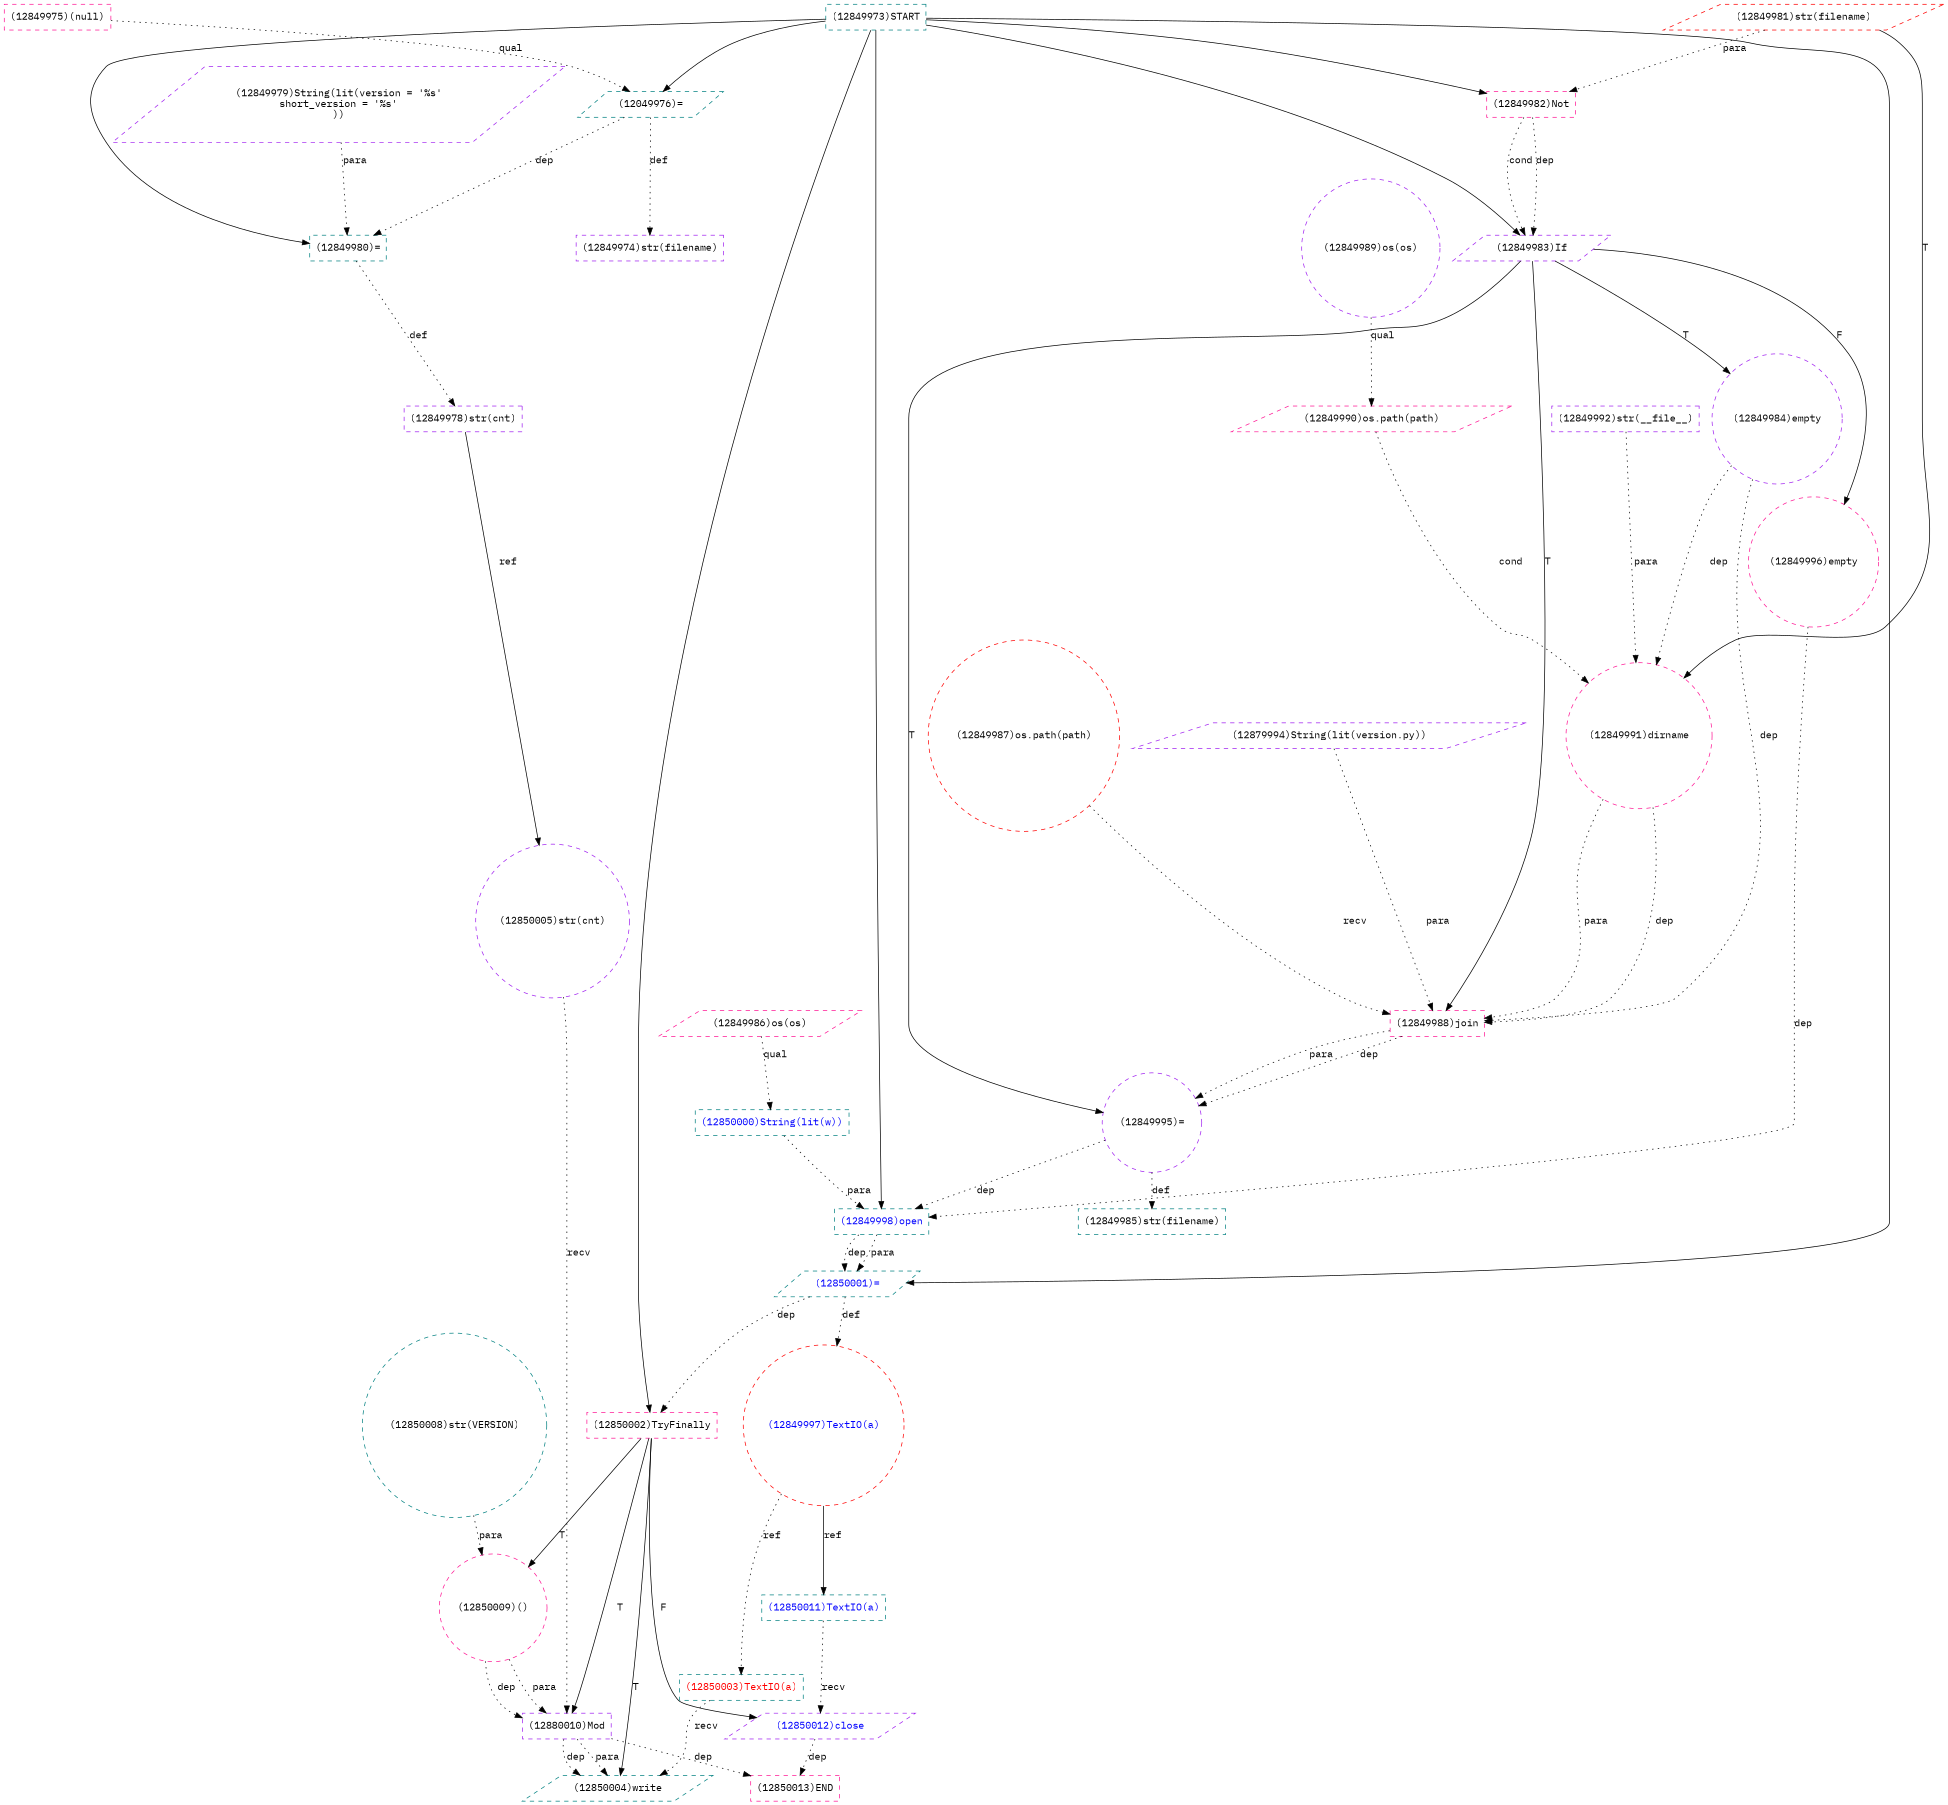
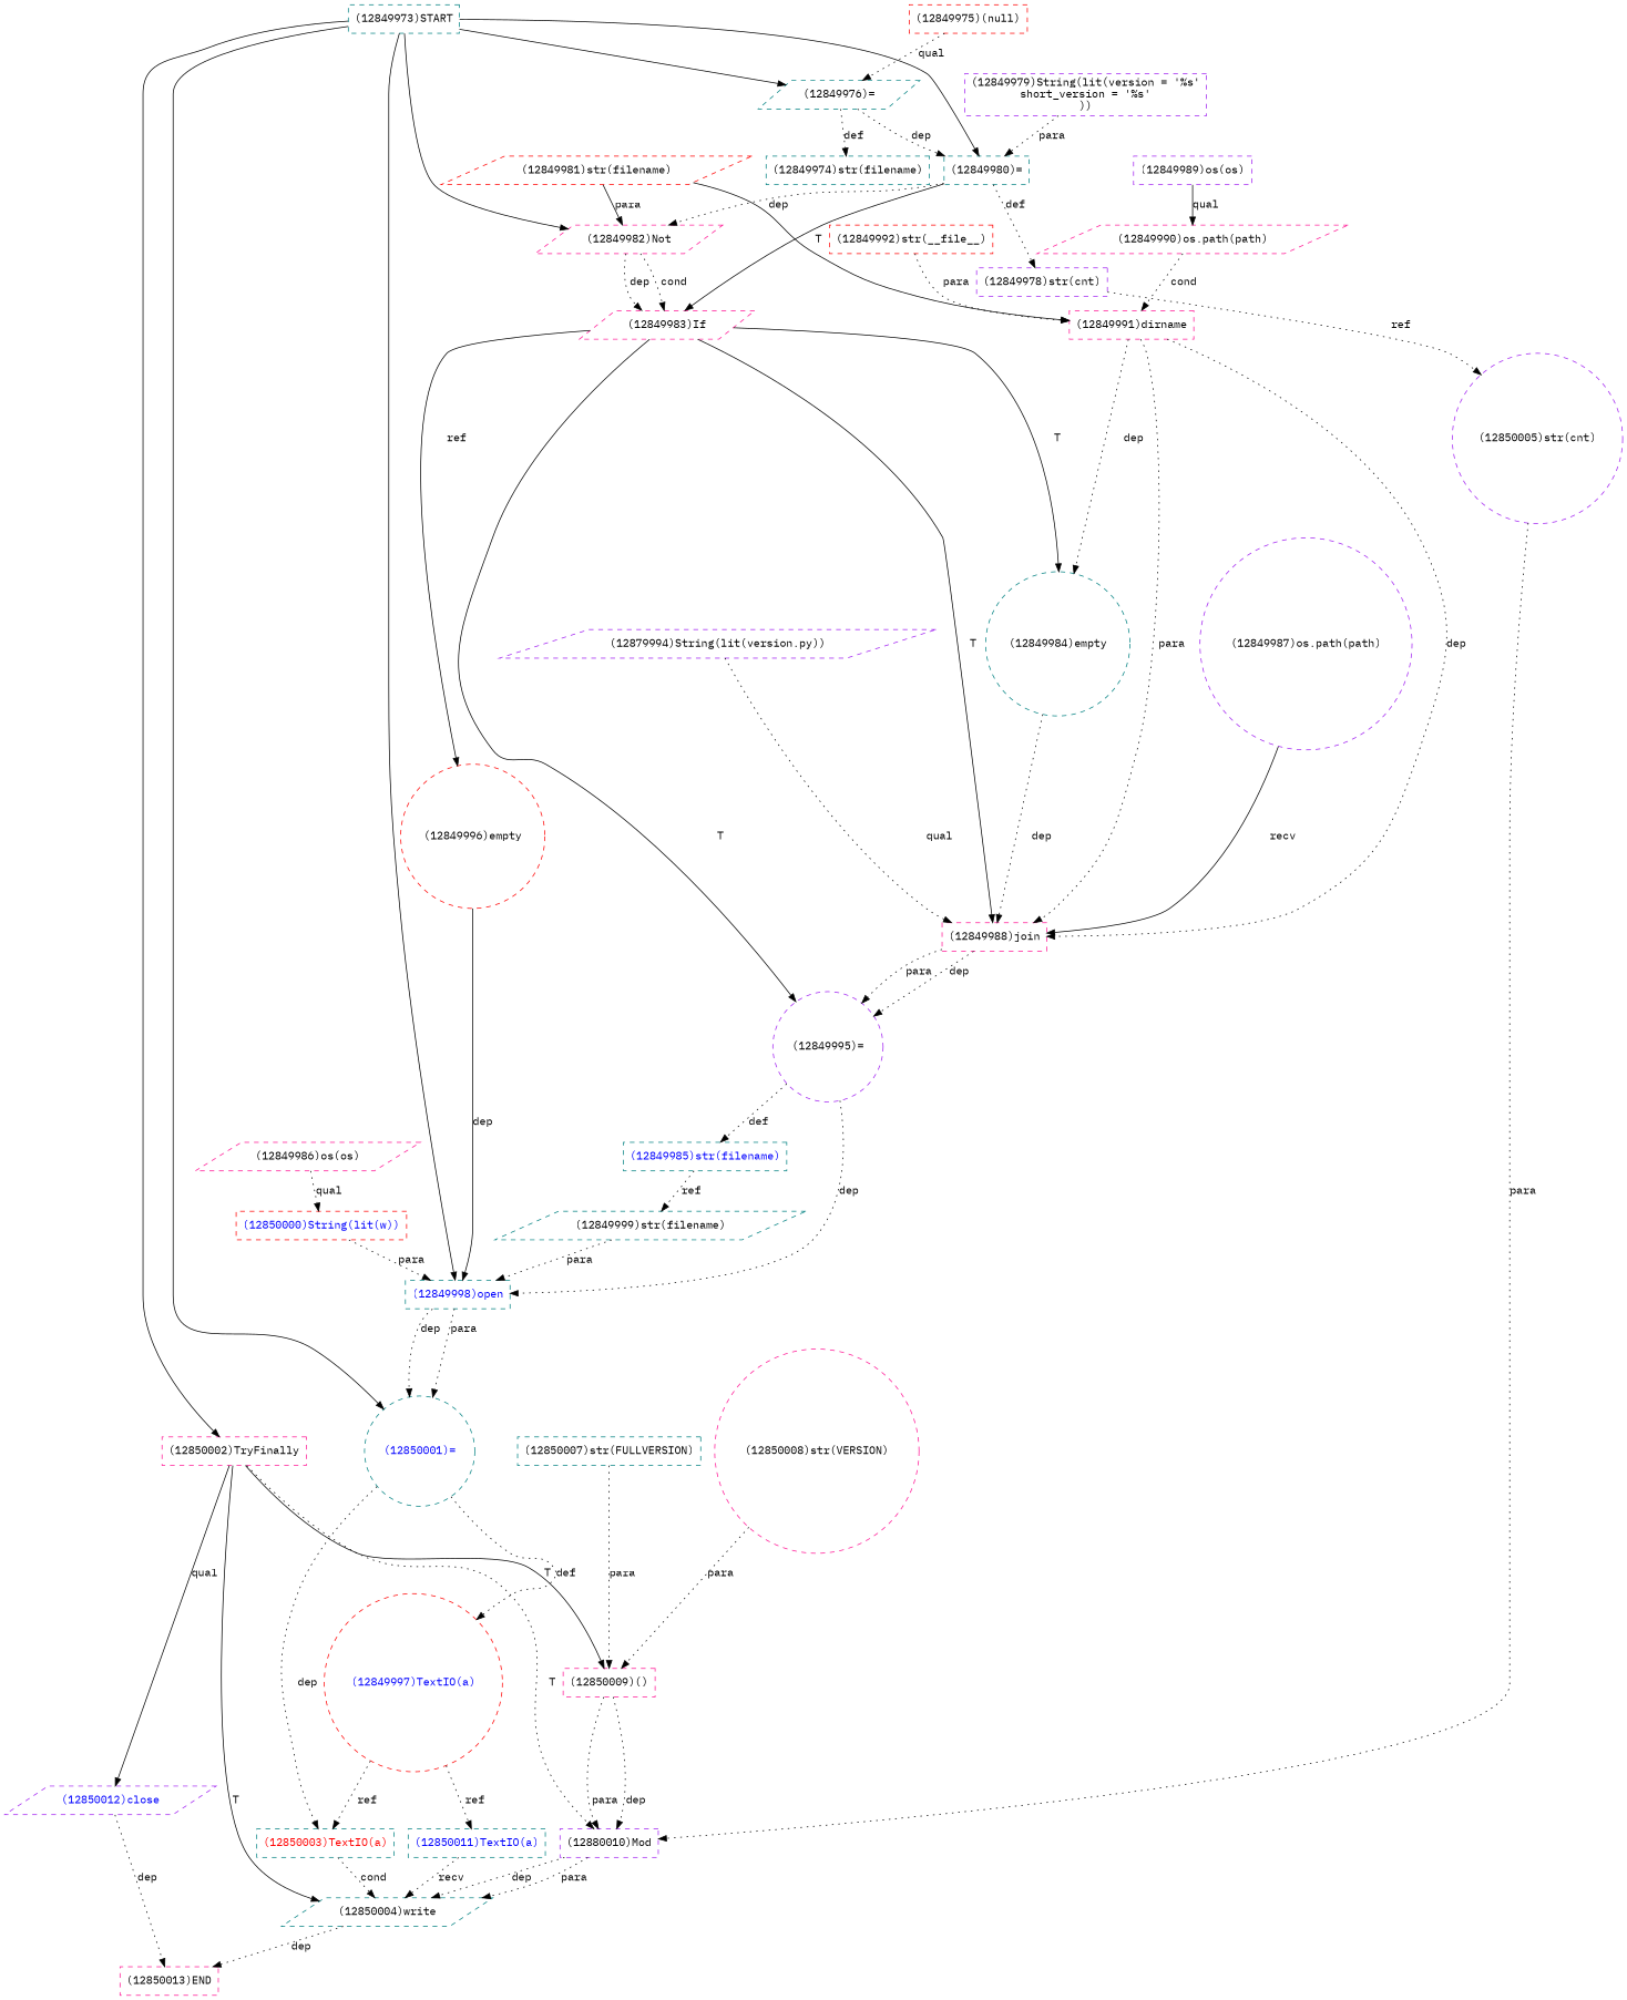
  digraph {
    fontname="IBM Plex Mono"
    node [color=purple fontname="IBM Plex Mono" shape=box style=dashed]
    edge [fontname="IBM Plex Mono" style=dotted]
    n1 [color=deeppink label="(12850002)TryFinally"]
    n2 [label="(12880010)Mod"]
    n3 [color=teal label="(12850004)write" shape=parallelogram]
-   n4 [color=deeppink label="(12850009)()" shape=circle]
+   n4 [color=deeppink label="(12850009)()"]
    n5 [fontcolor=blue label="(12850012)close" shape=parallelogram]
    n6 [color=deeppink label="(12850013)END"]
-   n7 [label="(12849979)String(lit(version = '%s'\nshort_version = '%s'\n))" shape=parallelogram]
+   n7 [label="(12849979)String(lit(version = '%s'\nshort_version = '%s'\n))"]
    n8 [color=teal label="(12849980)="]
-   n9 [color=deeppink label="(12849982)Not"]
+   n9 [color=deeppink label="(12849982)Not" shape=parallelogram]
    n10 [label="(12849978)str(cnt)"]
-   n11 [color=deeppink label="(12849996)empty" shape=circle]
+   n11 [color=red label="(12849996)empty" shape=circle]
    n12 [color=teal fontcolor=blue label="(12849998)open"]
-   n13 [color=teal fontcolor=blue label="(12850001)=" shape=parallelogram]
-   n14 [label="(12849992)str(__file__)"]
-   n15 [color=deeppink label="(12849991)dirname" shape=circle]
+   n13 [color=teal fontcolor=blue label="(12850001)=" shape=circle]
+   n14 [color=red label="(12849992)str(__file__)"]
+   n15 [color=deeppink label="(12849991)dirname"]
    n16 [color=deeppink label="(12849988)join"]
    n17 [color=red label="(12849981)str(filename)" shape=parallelogram]
-   n18 [label="(12849983)If" shape=parallelogram]
+   n18 [color=deeppink label="(12849983)If" shape=parallelogram]
    n19 [label="(12849995)=" shape=circle]
-   n20 [label="(12849984)empty" shape=circle]
+   n20 [color=teal label="(12849984)empty" shape=circle]
    n21 [color=teal fontcolor=blue label="(12850011)TextIO(a)"]
    n22 [color=deeppink label="(12849990)os.path(path)" shape=parallelogram]
    n23 [color=red fontcolor=blue label="(12849997)TextIO(a)" shape=circle]
    n24 [color=teal fontcolor=red label="(12850003)TextIO(a)"]
    n25 [label="(12850005)str(cnt)" shape=circle]
    n26 [color=deeppink label="(12849986)os(os)" shape=parallelogram]
-   n27 [color=teal fontcolor=blue label="(12850000)String(lit(w))"]
-   n28 [color=red label="(12849987)os.path(path)" shape=circle]
-   n29 [color=teal label="(12849985)str(filename)"]
+   n27 [color=red fontcolor=blue label="(12850000)String(lit(w))"]
+   n28 [label="(12849987)os.path(path)" shape=circle]
+   n29 [color=teal label="(12849985)str(filename)" fontcolor=blue]
    n30 [color=teal label="(12849973)START"]
-   n31 [color=teal label="(12049976)=" shape=parallelogram]
-   n32 [label="(12849974)str(filename)"]
-   n33 [color=deeppink label="(12849975)(null)"]
-   n36 [label="(12849989)os(os)" shape=circle]
-   n37 [color=teal label="(12850008)str(VERSION)" shape=circle]
+   n31 [color=teal label="(12849976)=" shape=parallelogram]
+   n32 [color=teal label="(12849974)str(filename)"]
+   n33 [color=red label="(12849975)(null)"]
+   n34 [color=teal label="(12849999)str(filename)" shape=parallelogram]
+   n35 [color=teal label="(12850007)str(FULLVERSION)"]
+   n36 [label="(12849989)os(os)"]
+   n37 [color=deeppink label="(12850008)str(VERSION)" shape=circle]
    n38 [label="(12879994)String(lit(version.py))" shape=parallelogram]
-   n1 -> n2 [label=T style=""]
+   n1 -> n2 [label=T]
    n1 -> n3 [label=T style=""]
    n1 -> n4 [label=T style=""]
-   n1 -> n5 [label=F style=""]
+   n1 -> n5 [label=qual style=""]
    n2 -> n3 [label=dep]
    n2 -> n3 [label=para]
-   n2 -> n6 [label=dep]
+   n3 -> n6 [label=dep]
    n4 -> n2 [label=dep]
    n4 -> n2 [label=para]
    n5 -> n6 [label=dep]
    n7 -> n8 [label=para]
+   n8 -> n9 [label=dep]
    n8 -> n10 [label=def]
    n9 -> n18 [label=dep]
    n9 -> n18 [label=cond]
-   n10 -> n25 [label=ref style=solid]
-   n11 -> n12 [label=dep]
+   n10 -> n25 [label=ref]
+   n11 -> n12 [label=dep style=solid]
    n12 -> n13 [label=dep]
    n12 -> n13 [label=para]
-   n13 -> n1 [label=dep]
+   n13 -> n24 [label=dep]
    n13 -> n23 [label=def]
    n14 -> n15 [label=para]
    n15 -> n16 [label=dep]
    n15 -> n16 [label=para]
    n16 -> n19 [label=dep]
    n16 -> n19 [label=para]
-   n17 -> n9 [label=para]
+   n17 -> n9 [label=para style=solid]
    n17 -> n15 [label=T style=""]
-   n18 -> n11 [label=F style=""]
+   n18 -> n11 [label=ref style=""]
    n18 -> n16 [label=T style=""]
    n18 -> n19 [label=T style=""]
    n18 -> n20 [label=T style=""]
    n19 -> n12 [label=dep]
    n19 -> n29 [label=def]
-   n20 -> n15 [label=dep]
+   n15 -> n20 [label=dep]
    n20 -> n16 [label=dep]
-   n21 -> n5 [label=recv]
+   n21 -> n3 [label=recv]
    n22 -> n15 [label=cond]
-   n23 -> n21 [label=ref style=solid]
+   n23 -> n21 [label=ref]
    n23 -> n24 [label=ref]
-   n24 -> n3 [label=recv]
-   n25 -> n2 [label=recv]
+   n24 -> n3 [label=cond]
+   n25 -> n2 [label=para]
    n26 -> n27 [label=qual]
    n27 -> n12 [label=para]
-   n28 -> n16 [label=recv]
+   n28 -> n16 [label=recv style=solid]
+   n29 -> n34 [label=ref]
    n30 -> n1 [style=solid]
    n30 -> n8 [style=solid]
    n30 -> n9 [style=solid]
    n30 -> n12 [style=solid]
    n30 -> n13 [style=solid]
-   n30 -> n18 [style=solid]
+   n8 -> n18 [style=solid]
    n30 -> n31 [style=solid]
    n31 -> n8 [label=dep]
    n31 -> n32 [label=def]
    n33 -> n31 [label=qual]
-   n36 -> n22 [label=qual]
+   n34 -> n12 [label=para]
+   n35 -> n4 [label=para]
+   n36 -> n22 [label=qual style=solid]
    n37 -> n4 [label=para]
-   n38 -> n16 [label=para]
+   n38 -> n16 [label=qual]
  }
